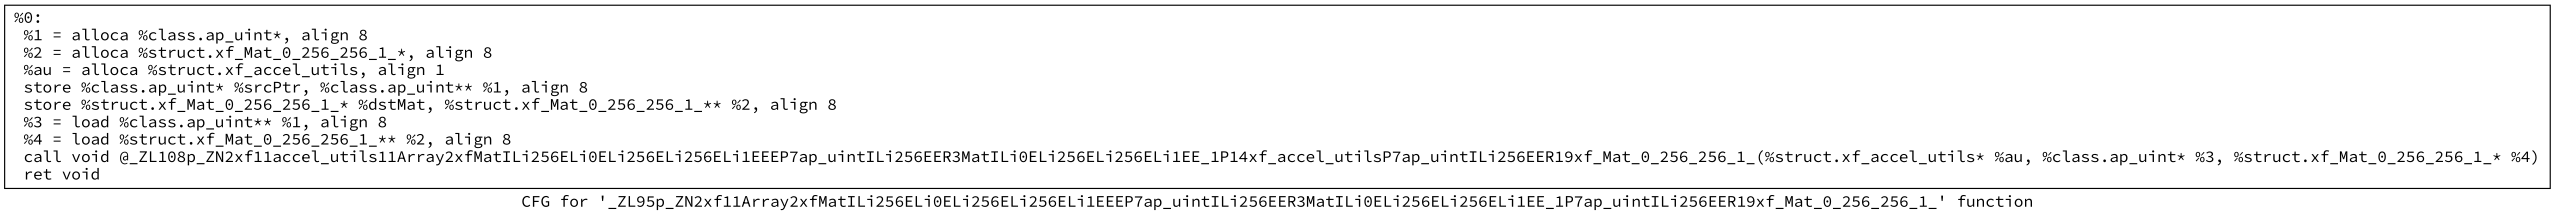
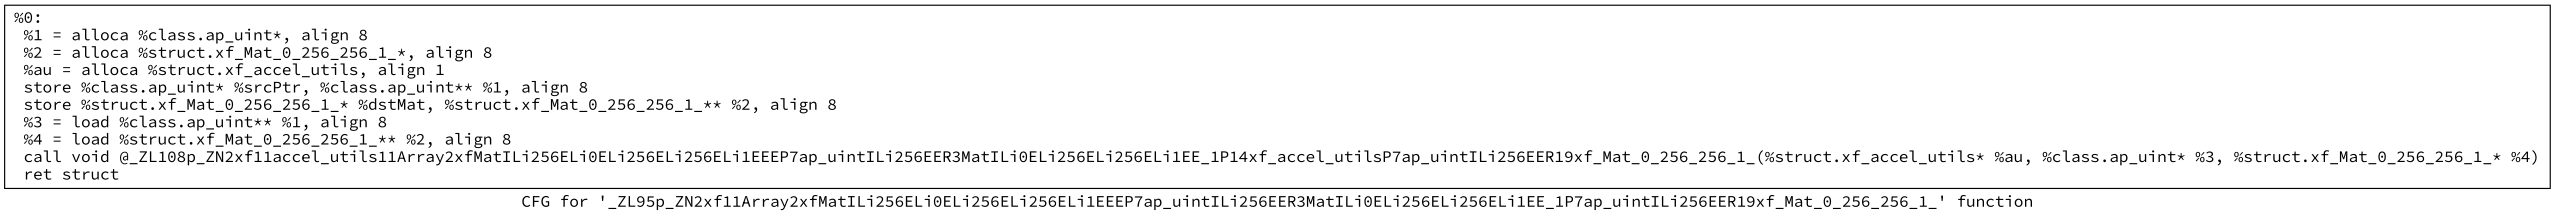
  digraph {
    label="CFG for '_ZL95p_ZN2xf11Array2xfMatILi256ELi0ELi256ELi256ELi1EEEP7ap_uintILi256EER3MatILi0ELi256ELi256ELi1EE_1P7ap_uintILi256EER19xf_Mat_0_256_256_1_' function"
    fontname="Source Code Pro"
-   n1 [label="{%0:\l  %1 = alloca %class.ap_uint*, align 8\l  %2 = alloca %struct.xf_Mat_0_256_256_1_*, align 8\l  %au = alloca %struct.xf_accel_utils, align 1\l  store %class.ap_uint* %srcPtr, %class.ap_uint** %1, align 8\l  store %struct.xf_Mat_0_256_256_1_* %dstMat, %struct.xf_Mat_0_256_256_1_** %2, align 8\l  %3 = load %class.ap_uint** %1, align 8\l  %4 = load %struct.xf_Mat_0_256_256_1_** %2, align 8\l  call void @_ZL108p_ZN2xf11accel_utils11Array2xfMatILi256ELi0ELi256ELi256ELi1EEEP7ap_uintILi256EER3MatILi0ELi256ELi256ELi1EE_1P14xf_accel_utilsP7ap_uintILi256EER19xf_Mat_0_256_256_1_(%struct.xf_accel_utils* %au, %class.ap_uint* %3, %struct.xf_Mat_0_256_256_1_* %4)\l  ret void\l}" shape=record fontname="Source Code Pro"]
+   n1 [label="{%0:\l  %1 = alloca %class.ap_uint*, align 8\l  %2 = alloca %struct.xf_Mat_0_256_256_1_*, align 8\l  %au = alloca %struct.xf_accel_utils, align 1\l  store %class.ap_uint* %srcPtr, %class.ap_uint** %1, align 8\l  store %struct.xf_Mat_0_256_256_1_* %dstMat, %struct.xf_Mat_0_256_256_1_** %2, align 8\l  %3 = load %class.ap_uint** %1, align 8\l  %4 = load %struct.xf_Mat_0_256_256_1_** %2, align 8\l  call void @_ZL108p_ZN2xf11accel_utils11Array2xfMatILi256ELi0ELi256ELi256ELi1EEEP7ap_uintILi256EER3MatILi0ELi256ELi256ELi1EE_1P14xf_accel_utilsP7ap_uintILi256EER19xf_Mat_0_256_256_1_(%struct.xf_accel_utils* %au, %class.ap_uint* %3, %struct.xf_Mat_0_256_256_1_* %4)\l  ret struct\l}" shape=record fontname="Source Code Pro"]
  }
